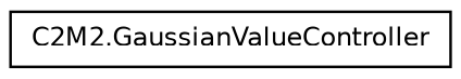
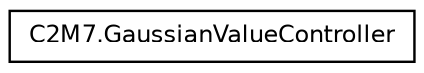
  digraph {
    rankdir=TB
-   n1 [color=black fillcolor=white fontname=Helvetica fontsize=10 height=0.2 label="C2M2.GaussianValueController" shape=record style=filled width=0.4]
+   n1 [color=black fillcolor=white fontname=Helvetica fontsize=10 height=0.2 label="C2M7.GaussianValueController" shape=record style=filled width=0.4]
  }
